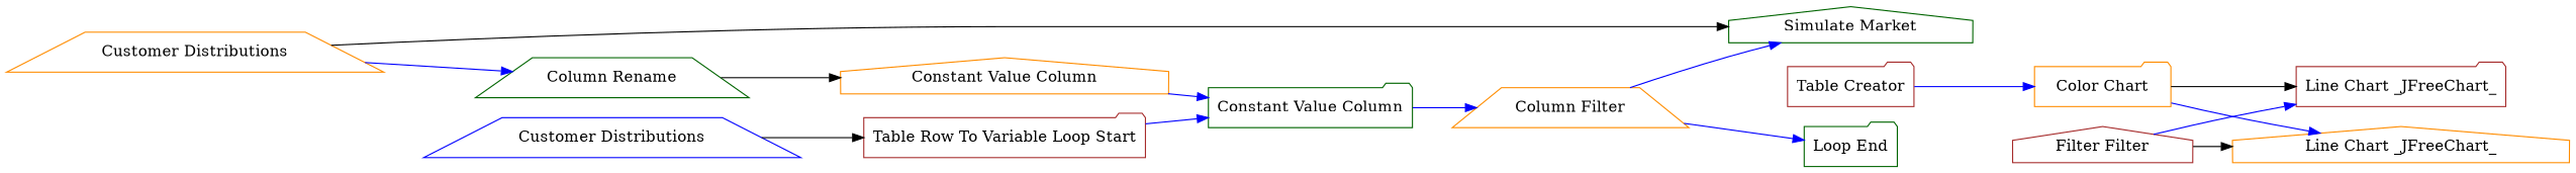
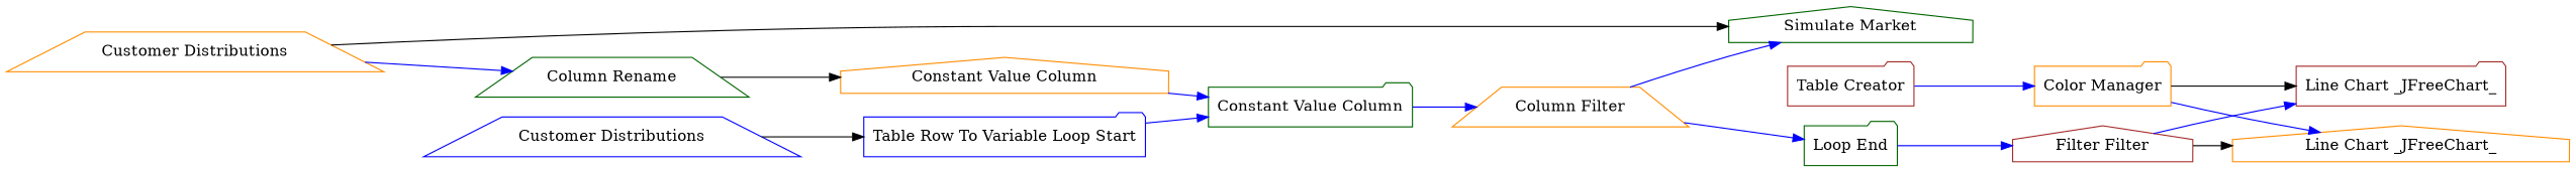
  digraph {
    rankdir=LR
    node [color=darkorange shape=folder]
    edge [color=blue]
    n1 [color=blue label="Customer Distributions" shape=trapezium]
-   n2 [color=brown label="Table Row To Variable Loop Start"]
+   n2 [color=blue label="Table Row To Variable Loop Start"]
    n3 [color=darkgreen label="Constant Value Column"]
    n4 [label="Column Filter" shape=trapezium]
-   n5 [label="Color Chart"]
+   n5 [label="Color Manager"]
    n6 [color=brown label="Line Chart _JFreeChart_"]
    n7 [label="Line Chart _JFreeChart_" shape=house]
    n8 [color=darkgreen label="Simulate Market" shape=house]
    n9 [color=darkgreen label="Loop End"]
    n10 [color=darkgreen label="Column Rename" shape=trapezium]
    n11 [label="Constant Value Column" shape=house]
    n12 [color=brown label="Filter Filter" shape=house]
    n13 [label="Customer Distributions" shape=trapezium]
    n14 [color=brown label="Table Creator"]
    n1 -> n2 [color=black]
    n2 -> n3
    n3 -> n4
    n4 -> n8
    n4 -> n9
    n5 -> n6 [color=black]
    n5 -> n7
+   n9 -> n12
    n10 -> n11 [color=black]
    n11 -> n3
    n12 -> n6
    n12 -> n7 [color=black]
    n13 -> n8 [color=black]
    n13 -> n10
    n14 -> n5
  }
